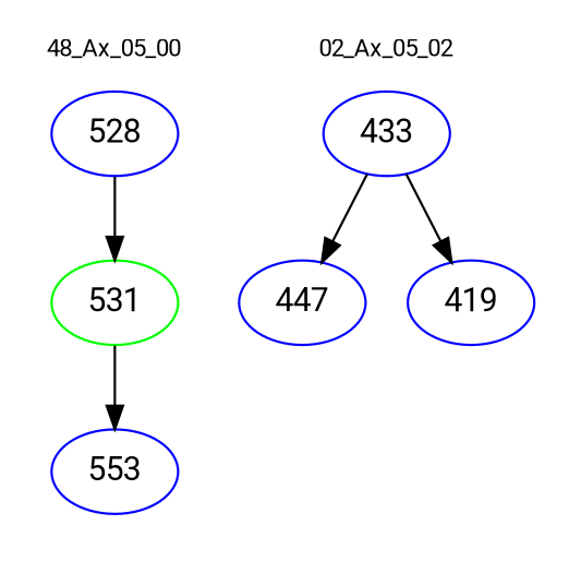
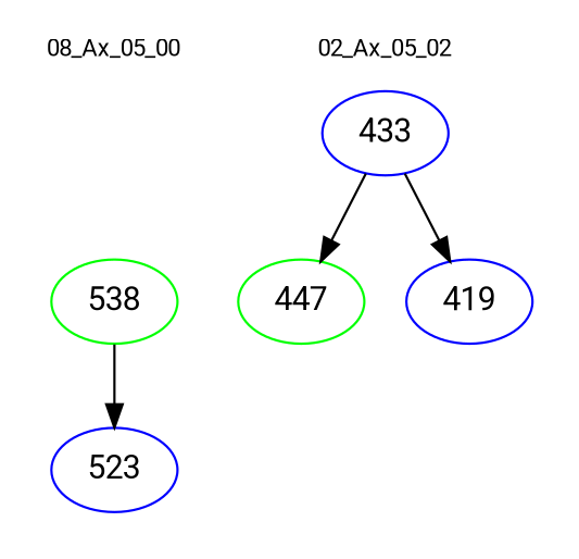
  digraph {
    fontname=Roboto
    node [color=blue fontname=Roboto]
    edge [color=black fontname=Roboto]
-   n1 [label=528]
-   n2 [label=553]
-   n3 [color=green label=531]
+   n2 [label=523]
+   n3 [color=green label=538]
    n4 [label=433]
-   n5 [label=447]
+   n5 [color=green label=447]
    n6 [label=419]
    subgraph cluster_1 {
      color=white
      fontsize=10
-     label="48_Ax_05_00"
-     n1
+     label="08_Ax_05_00"
      n2
      n3
    }
    subgraph cluster_2 {
      color=white
      fontsize=10
      label="02_Ax_05_02"
      n4
      n5
      n6
    }
-   n1 -> n3
    n3 -> n2
    n4 -> n5
    n4 -> n6
  }
